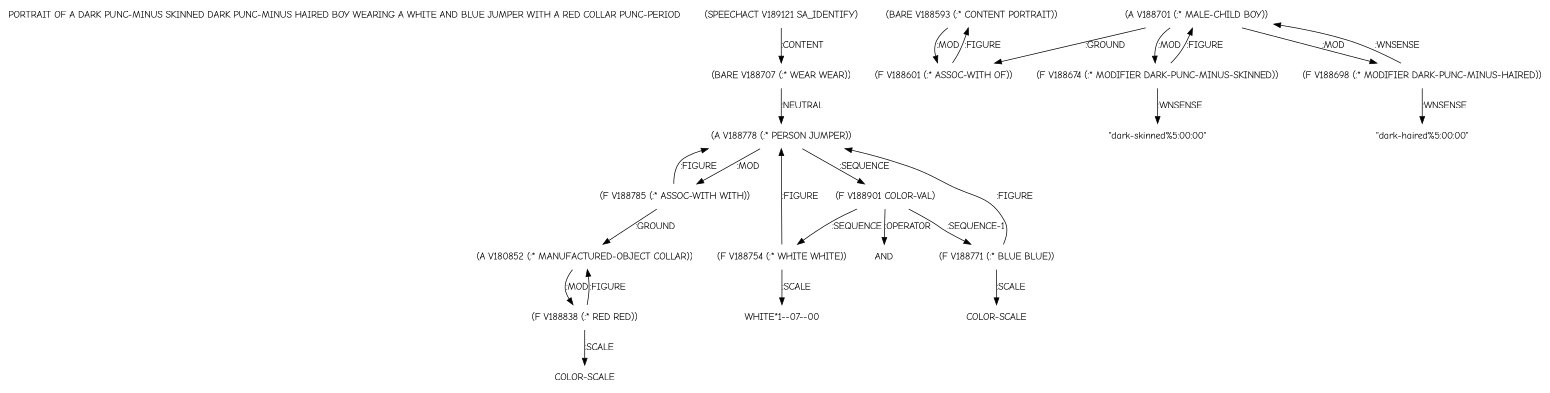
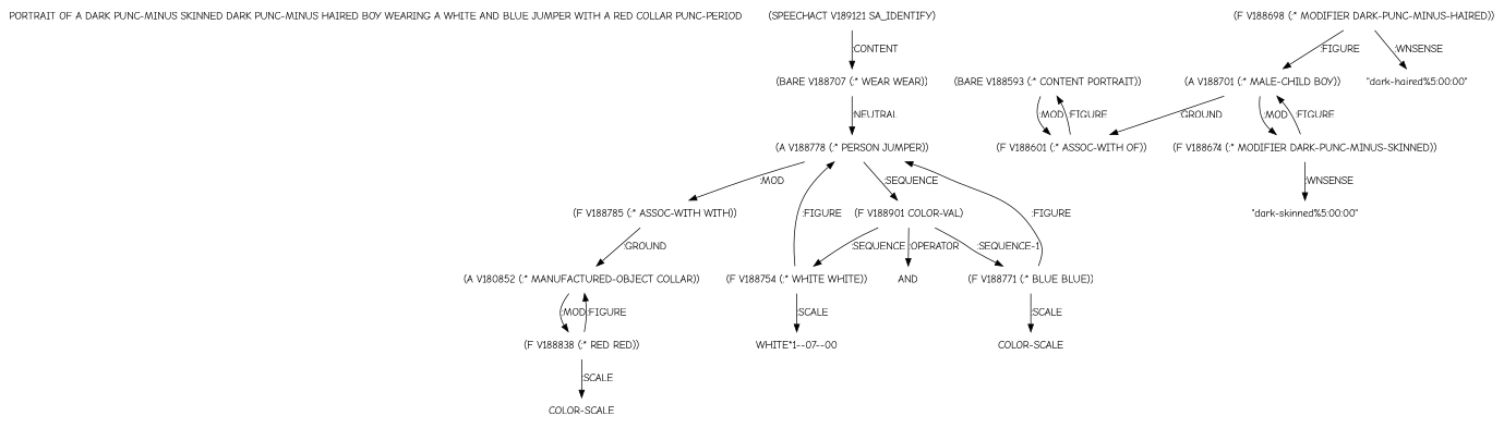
  digraph {
    fontname="Comic Neue"
    node [fontname="Comic Neue" shape=none]
    edge [fontname="Comic Neue"]
    "PORTRAIT OF A DARK PUNC-MINUS SKINNED DARK PUNC-MINUS HAIRED BOY WEARING A WHITE AND BLUE JUMPER WITH A RED COLLAR PUNC-PERIOD"
    n2 [label="(SPEECHACT V189121 SA_IDENTIFY)"]
    n3 [label="(BARE V188707 (:* WEAR WEAR))"]
    n4 [label="(A V188778 (:* PERSON JUMPER))"]
    n5 [label="(F V188785 (:* ASSOC-WITH WITH))"]
    n6 [label="(F V188901 COLOR-VAL)"]
    n7 [label="(A V180852 (:* MANUFACTURED-OBJECT COLLAR))"]
    n8 [label="(F V188754 (:* WHITE WHITE))"]
    n9 [label="(F V188771 (:* BLUE BLUE))"]
    n10 [label=AND]
    n11 [label="(F V188838 (:* RED RED))"]
    n12 [label="WHITE*1--07--00"]
    n13 [label="COLOR-SCALE"]
    n14 [label="COLOR-SCALE"]
    n15 [label="(BARE V188593 (:* CONTENT PORTRAIT))"]
    n16 [label="(F V188601 (:* ASSOC-WITH OF))"]
    n17 [label="(A V188701 (:* MALE-CHILD BOY))"]
    n18 [label="(F V188674 (:* MODIFIER DARK-PUNC-MINUS-SKINNED))"]
    n19 [label="(F V188698 (:* MODIFIER DARK-PUNC-MINUS-HAIRED))"]
    n20 [label="\"dark-skinned%5:00:00\""]
    n21 [label="\"dark-haired%5:00:00\""]
    n2 -> n3 [label=":CONTENT"]
    n3 -> n4 [label=":NEUTRAL"]
    n4 -> n5 [label=":MOD"]
    n4 -> n6 [label=":SEQUENCE"]
-   n5 -> n4 [label=":FIGURE"]
    n5 -> n7 [label=":GROUND"]
    n6 -> n8 [label=":SEQUENCE"]
    n6 -> n9 [label=":SEQUENCE-1"]
    n6 -> n10 [label=":OPERATOR"]
    n7 -> n11 [label=":MOD"]
    n8 -> n4 [label=":FIGURE"]
    n8 -> n12 [label=":SCALE"]
    n9 -> n4 [label=":FIGURE"]
    n9 -> n13 [label=":SCALE"]
    n11 -> n7 [label=":FIGURE"]
    n11 -> n14 [label=":SCALE"]
    n15 -> n16 [label=":MOD"]
    n16 -> n15 [label=":FIGURE"]
    n17 -> n16 [label=":GROUND"]
    n17 -> n18 [label=":MOD"]
-   n17 -> n19 [label=":MOD"]
    n18 -> n17 [label=":FIGURE"]
    n18 -> n20 [label=":WNSENSE"]
-   n19 -> n17 [label=":WNSENSE"]
+   n19 -> n17 [label=":FIGURE"]
    n19 -> n21 [label=":WNSENSE"]
  }
